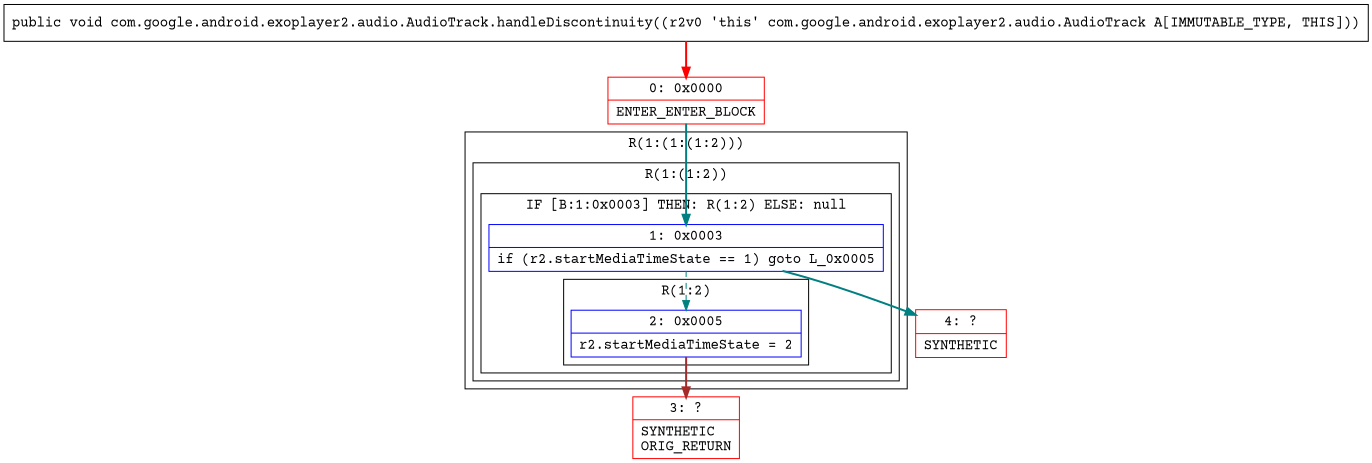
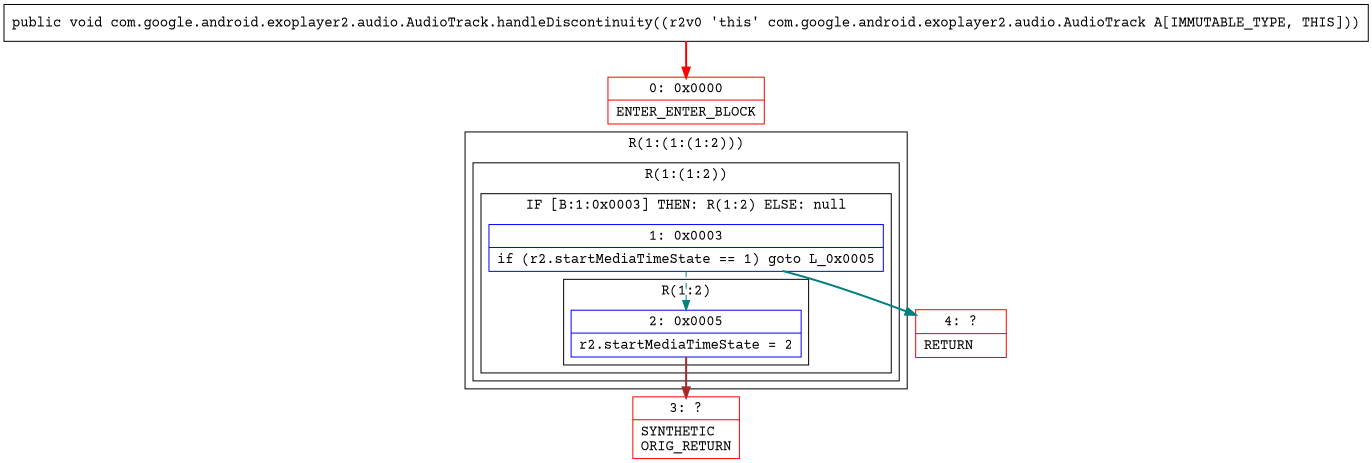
  digraph {
    fontname="Courier Prime"
    node [color=red fontname="Courier Prime" shape=record]
    edge [color=teal fontname="Courier Prime" style=bold]
    n1 [color=blue label="{2\:\ 0x0005|r2.startMediaTimeState = 2\l}"]
    n2 [color=blue label="{1\:\ 0x0003|if (r2.startMediaTimeState == 1) goto L_0x0005\l}"]
    n3 [label="{3\:\ ?|SYNTHETIC\lORIG_RETURN\l}"]
-   n4 [label="{4\:\ ?|SYNTHETIC\l}"]
+   n4 [label="{4\:\ ?|RETURN\l}"]
    n5 [label="{0\:\ 0x0000|ENTER_ENTER_BLOCK\l}"]
    n6 [label="{public void com.google.android.exoplayer2.audio.AudioTrack.handleDiscontinuity((r2v0 'this' com.google.android.exoplayer2.audio.AudioTrack A[IMMUTABLE_TYPE, THIS])) }" color=""]
    subgraph cluster_1 {
      label="R(1:(1:(1:2)))"
      subgraph cluster_2 {
        label="R(1:(1:2))"
        subgraph cluster_3 {
          label="IF [B:1:0x0003] THEN: R(1:2) ELSE: null"
          n2
          subgraph cluster_4 {
            label="R(1:2)"
            n1
          }
        }
      }
    }
    n1 -> n3 [color=brown]
    n2 -> n1 [style=dashed]
    n2 -> n4
-   n5 -> n2
    n6 -> n5 [color=red]
  }
